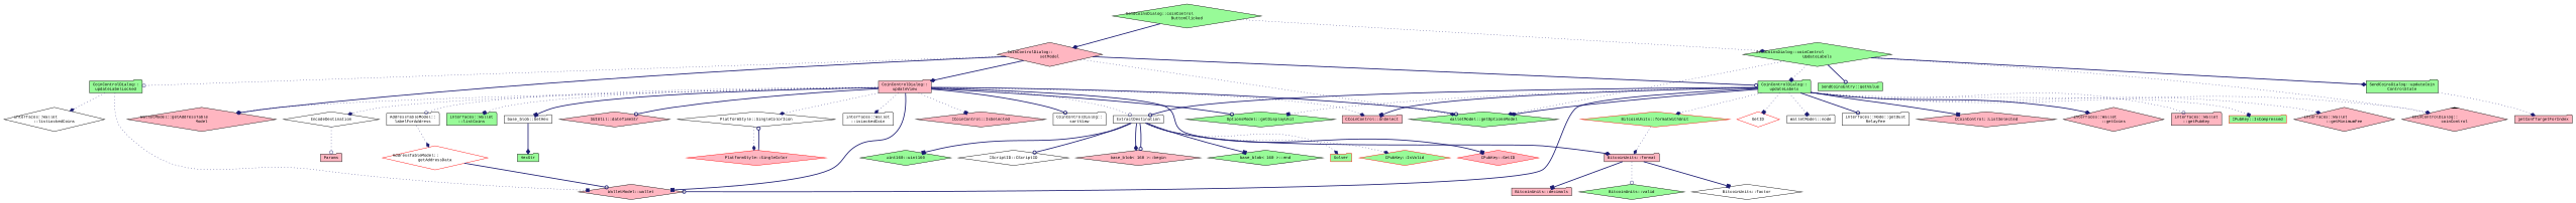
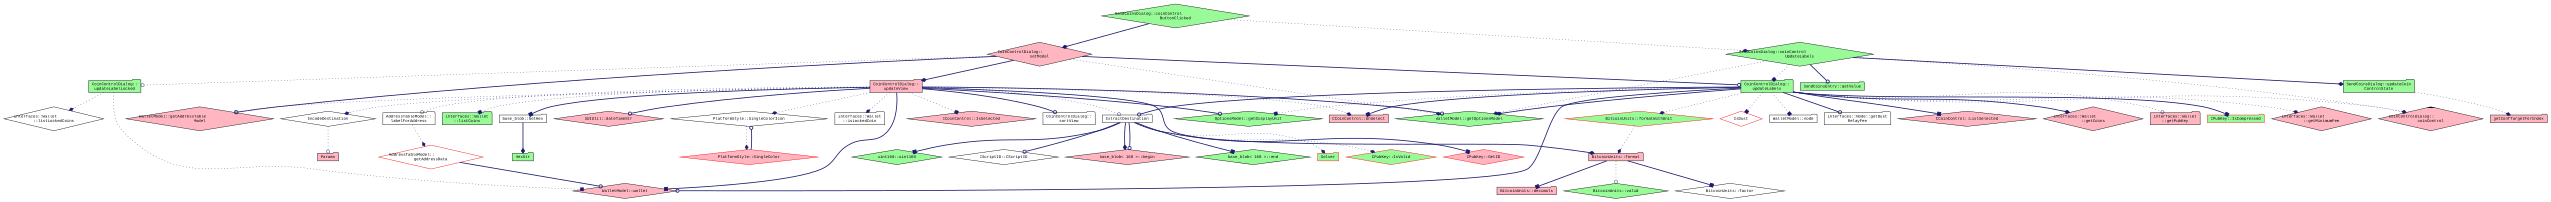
  digraph {
    fontname="Liberation Mono"
    rankdir=TB
    node [color=black fillcolor=lightpink fontname="Liberation Mono" fontsize=10 shape=diamond style=filled]
    edge [arrowhead=diamond color=midnightblue fontname="Liberation Mono" fontsize=10 labelfontname=Helvetica labelfontsize=10 style=dotted]
    n1 [fillcolor=palegreen fontcolor=black height=0.2 label="SendCoinsDialog::coinControl\lButtonClicked" width=0.4]
    n2 [height=0.2 label="CoinControlDialog::\lsetModel" width=0.4]
    n3 [fillcolor=palegreen height=0.2 label="SendCoinsDialog::coinControl\lUpdateLabels" width=0.4]
    n4 [fillcolor=palegreen height=0.2 label="WalletModel::getOptionsModel" width=0.4]
    n5 [height=0.2 label="WalletModel::getAddressTable\lModel" width=0.4]
    n6 [height=0.2 label="CoinControlDialog::\lupdateView" shape=folder width=0.4]
    n7 [fillcolor=palegreen height=0.2 label="CoinControlDialog::\lupdateLabelLocked" shape=folder width=0.4]
    n8 [fillcolor=palegreen height=0.2 label="CoinControlDialog::\lupdateLabels" shape=folder width=0.4]
    n9 [height=0.2 label="CoinControlDialog::\lcoinControl" width=0.4]
    n10 [fillcolor=palegreen height=0.2 label="SendCoinsDialog::updateCoin\lControlState" shape=folder width=0.4]
    n11 [fillcolor=palegreen height=0.2 label="SendCoinsEntry::getValue" shape=folder width=0.4]
    n12 [fillcolor=palegreen height=0.2 label="OptionsModel::getDisplayUnit" width=0.4]
    n13 [height=0.2 label="WalletModel::wallet" width=0.4]
    n14 [fillcolor=palegreen height=0.2 label="interfaces::Wallet\l::listCoins" shape=folder width=0.4]
    n15 [fillcolor=white height=0.2 label=EncodeDestination width=0.4]
    n16 [fillcolor=white height=0.2 label="AddressTableModel::\llabelForAddress" shape=folder width=0.4]
    n17 [fillcolor=white height=0.2 label=ExtractDestination shape=folder width=0.4]
    n18 [height=0.2 label="BitcoinUnits::format" shape=folder width=0.4]
    n19 [height=0.2 label="GUIUtil::dateTimeStr" width=0.4]
    n20 [fillcolor=white height=0.2 label="base_blob::GetHex" shape=folder width=0.4]
    n21 [fillcolor=white height=0.2 label="interfaces::Wallet\l::isLockedCoin" shape=folder width=0.4]
    n22 [height=0.2 label="CCoinControl::UnSelect" shape=folder width=0.4]
    n23 [fillcolor=white height=0.2 label="PlatformStyle::SingleColorIcon" width=0.4]
    n24 [height=0.2 label="CCoinControl::IsSelected" width=0.4]
    n25 [fillcolor=white height=0.2 label="CoinControlDialog::\lsortView" shape=folder width=0.4]
    n26 [fillcolor=white height=0.2 label="interfaces::Wallet\l::listLockedCoins" width=0.4]
-   n27 [color=red fillcolor=white height=0.2 label=GetID width=0.4]
+   n27 [color=red fillcolor=white height=0.2 label=IsDust width=0.4]
    n28 [fillcolor=white height=0.2 label="WalletModel::node" shape=folder width=0.4]
    n29 [fillcolor=white height=0.2 label="interfaces::Node::getDust\lRelayFee" shape=folder width=0.4]
    n30 [height=0.2 label="CCoinControl::ListSelected" width=0.4]
    n31 [height=0.2 label="interfaces::Wallet\l::getCoins" width=0.4]
    n32 [height=0.2 label="interfaces::Wallet\l::getPubKey" shape=folder width=0.4]
    n33 [color=red fillcolor=palegreen height=0.2 label="CPubKey::IsCompressed" shape=folder width=0.4]
    n34 [height=0.2 label="interfaces::Wallet\l::getMinimumFee" width=0.4]
    n35 [color=red fillcolor=palegreen height=0.2 label="BitcoinUnits::formatWithUnit" width=0.4]
    n36 [height=0.2 label=Params shape=folder width=0.4]
    n37 [color=red fillcolor=white height=0.2 label="AddressTableModel::\lgetAddressData" width=0.4]
    n38 [color=red fillcolor=palegreen height=0.2 label=Solver shape=folder width=0.4]
    n39 [color=red fillcolor=palegreen height=0.2 label="CPubKey::IsValid" width=0.4]
    n40 [color=red height=0.2 label="CPubKey::GetID" width=0.4]
    n41 [fillcolor=palegreen height=0.2 label="uint160::uint160" width=0.4]
    n42 [fillcolor=white height=0.2 label="CScriptID::CScriptID" width=0.4]
    n43 [height=0.2 label="base_blob\< 160 \>::begin" width=0.4]
    n44 [fillcolor=palegreen height=0.2 label="base_blob\< 160 \>::end" width=0.4]
    n45 [fillcolor=palegreen height=0.2 label="BitcoinUnits::valid" width=0.4]
    n46 [fillcolor=white height=0.2 label="BitcoinUnits::factor" width=0.4]
    n47 [height=0.2 label="BitcoinUnits::decimals" shape=folder width=0.4]
    n48 [fillcolor=palegreen height=0.2 label=HexStr shape=folder width=0.4]
    n49 [color=red height=0.2 label="PlatformStyle::SingleColor" width=0.4]
    n50 [height=0.2 label=getConfTargetForIndex shape=folder width=0.4]
    n1 -> n2 [style=bold]
    n1 -> n3
    n2 -> n4
    n2 -> n5 [arrowhead=odot style=bold]
    n2 -> n6 [style=bold]
    n2 -> n7 [arrowhead=odot]
    n2 -> n8 [arrowhead=odot style=bold]
    n3 -> n4
    n3 -> n8 [arrowhead=box]
    n3 -> n9 [arrowhead=odot]
    n3 -> n10 [style=bold]
    n3 -> n11 [arrowhead=odot style=bold]
    n6 -> n4 [arrowhead=odot style=bold]
-   n6 -> n5
+   n6 -> n5 [arrowhead=odot]
    n6 -> n12 [arrowhead=odot style=bold]
    n6 -> n13 [arrowhead=box style=bold]
    n6 -> n14 [arrowhead=box]
    n6 -> n15
    n6 -> n16 [arrowhead=odot]
    n6 -> n17 [arrowhead=odot]
    n6 -> n18 [style=bold]
    n6 -> n19 [arrowhead=odot style=bold]
    n6 -> n20 [arrowhead=box style=bold]
    n6 -> n21
    n6 -> n22
    n6 -> n23
    n6 -> n24 [arrowhead=box]
    n6 -> n25 [arrowhead=odot style=bold]
    n7 -> n13 [arrowhead=box]
    n7 -> n26
    n8 -> n4 [style=bold]
    n8 -> n9
    n8 -> n12 [arrowhead=box]
    n8 -> n13 [arrowhead=odot style=bold]
    n8 -> n17 [arrowhead=odot style=bold]
    n8 -> n22 [arrowhead=box style=bold]
    n8 -> n27 [arrowhead=box]
    n8 -> n28 [arrowhead=box]
    n8 -> n29 [arrowhead=odot style=bold]
    n8 -> n30 [arrowhead=box style=bold]
    n8 -> n31 [style=bold]
    n8 -> n32 [arrowhead=odot]
-   n8 -> n33 [arrowhead=box]
+   n8 -> n33 [arrowhead=box style=bold]
    n8 -> n34
    n8 -> n35
    n10 -> n50
    n15 -> n36 [arrowhead=odot]
    n16 -> n37
    n17 -> n38
    n17 -> n39
    n17 -> n40 [arrowhead=box style=bold]
    n17 -> n41 [arrowhead=box style=bold]
    n17 -> n42 [arrowhead=odot style=bold]
    n17 -> n43 [style=bold]
    n17 -> n43 [arrowhead=odot style=bold]
    n17 -> n44 [arrowhead=box style=bold]
    n18 -> n45 [arrowhead=odot]
    n18 -> n46 [arrowhead=box style=bold]
    n18 -> n47 [arrowhead=box style=bold]
    n20 -> n48 [style=bold]
    n23 -> n49
    n35 -> n18
    n37 -> n13 [arrowhead=odot style=bold]
    n49 -> n23 [arrowhead=odot style=bold]
  }
